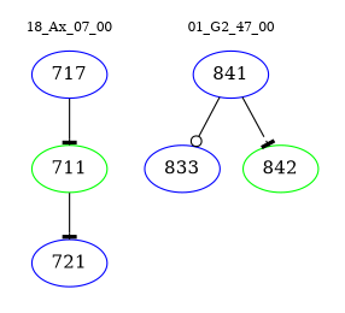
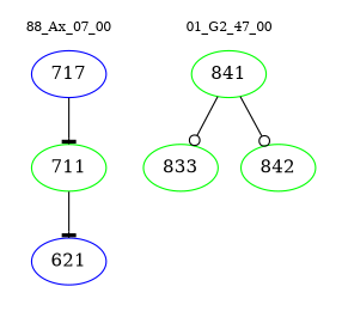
  digraph {
    fontname="DejaVu Serif"
    node [color=blue fontname="DejaVu Serif"]
    edge [arrowhead=tee color=black fontname="DejaVu Serif"]
    n1 [label=717]
    n2 [color=green label=711]
-   n3 [label=721]
-   n4 [label=841]
-   n5 [label=833]
+   n3 [label=621]
+   n4 [color=green label=841]
+   n5 [color=green label=833]
    n6 [color=green label=842]
    subgraph cluster_1 {
      color=white
      fontsize=10
-     label="18_Ax_07_00"
+     label="88_Ax_07_00"
      n1
      n2
      n3
    }
    subgraph cluster_2 {
      color=white
      fontsize=10
      label="01_G2_47_00"
      n4
      n5
      n6
    }
    n1 -> n2
    n2 -> n3
    n4 -> n5 [arrowhead=odot]
-   n4 -> n6
+   n4 -> n6 [arrowhead=odot]
  }
